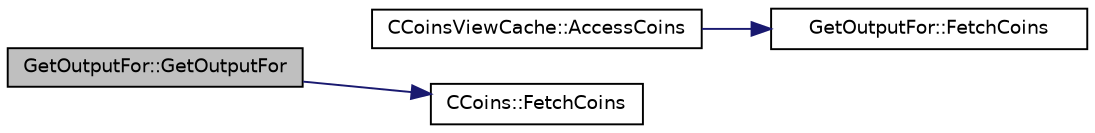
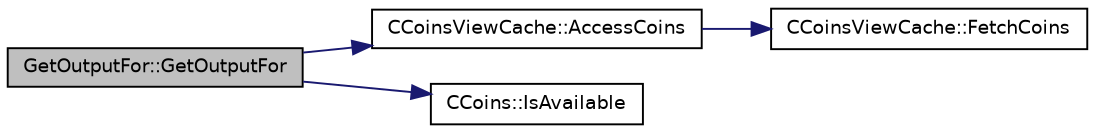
  digraph {
    rankdir=LR
    node [color=black fillcolor=white fontname=Helvetica fontsize=10 shape=record style=filled]
    edge [color=midnightblue fontname=Helvetica fontsize=10 labelfontname=Helvetica labelfontsize=10 style=solid]
    n1 [fillcolor=grey75 fontcolor=black height=0.2 label="GetOutputFor::GetOutputFor" width=0.4]
    n2 [height=0.2 label="CCoinsViewCache::AccessCoins" width=0.4]
-   n3 [height=0.2 label="CCoins::FetchCoins" width=0.4]
-   n4 [height=0.2 label="GetOutputFor::FetchCoins" width=0.4]
+   n3 [height=0.2 label="CCoins::IsAvailable" width=0.4]
+   n4 [height=0.2 label="CCoinsViewCache::FetchCoins" width=0.4]
+   n1 -> n2
    n1 -> n3
    n2 -> n4
  }
